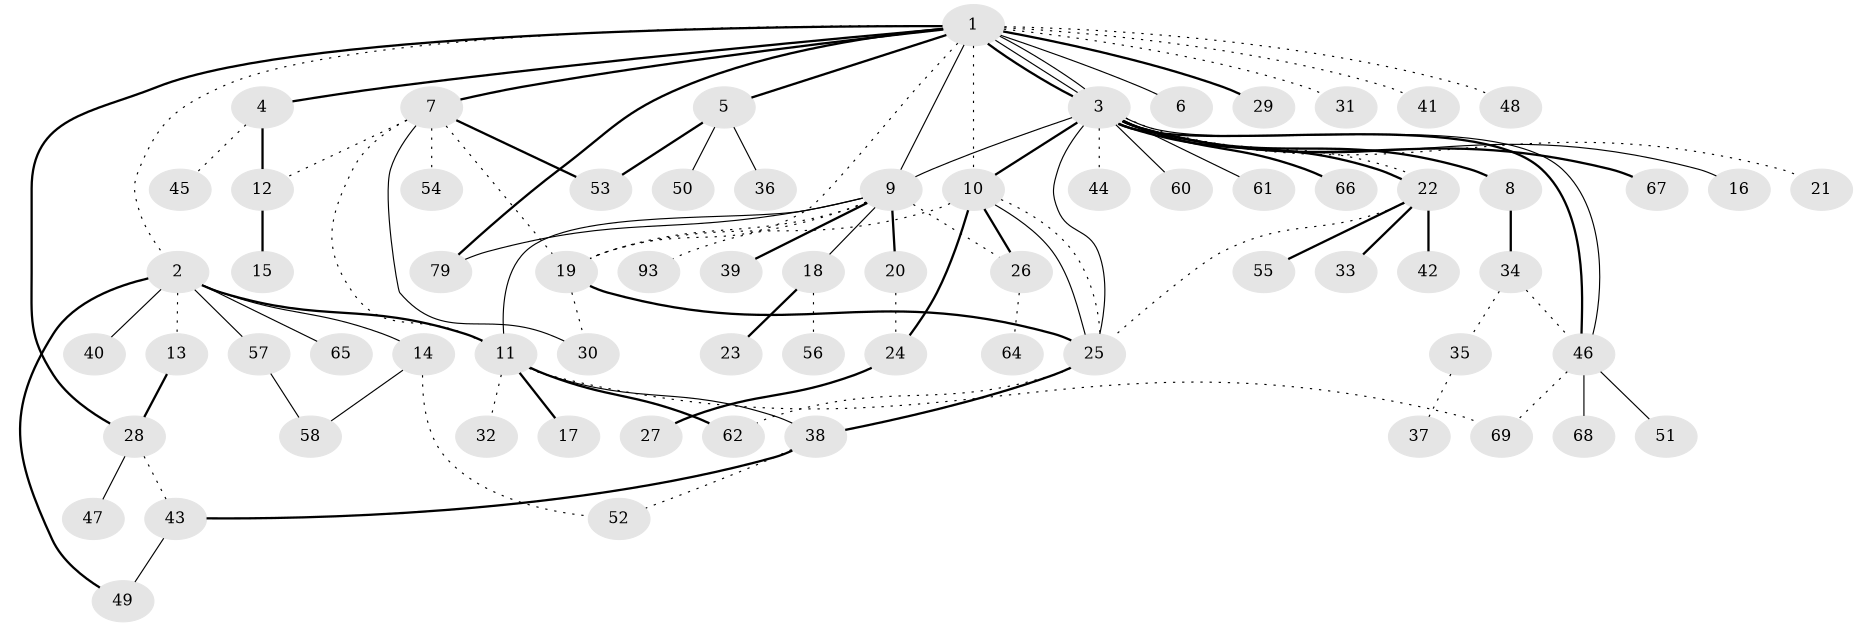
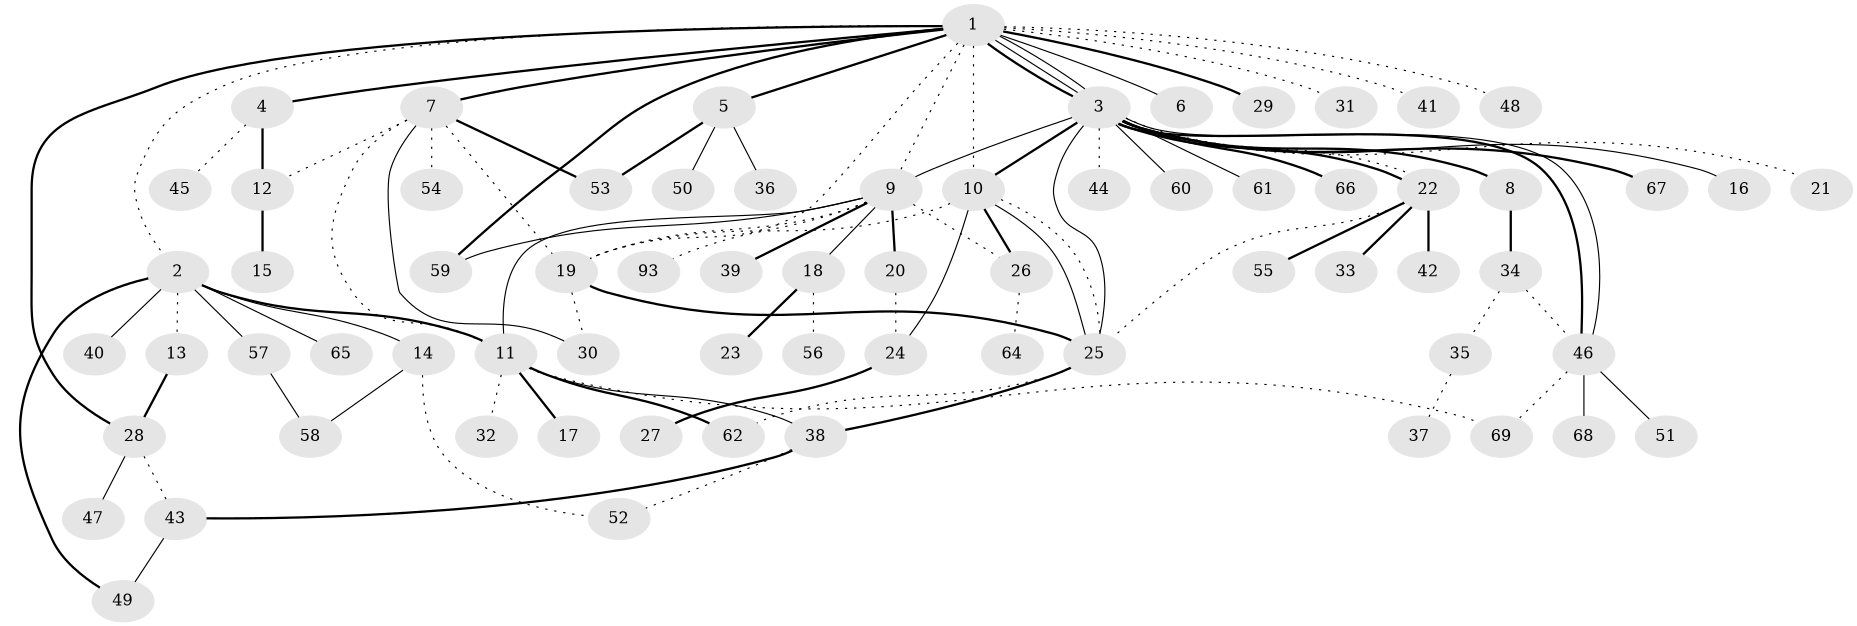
  graph {
    node [color=gray90 style=filled]
    edge [style=dotted]
    1
    2
    3
    4
    5
    6
    7
    9
    10
    19
    28
    29
    31
    41
    48
-   59 [label=79]
+   59
    11
    13
    14
    40
    49
    57
    65
    8
    16
    21
    22
    25
    44
    46
    60
    61
    66
    67
    12
    45
    36
    50
    53
    30
    54
    18
    20
    26
    39
    n46 [label=93]
    24
    43
    47
    17
    32
    38
    62
    69
    52
    58
    34
    33
    42
    55
    51
    68
    15
    35
    23
    56
    64
    27
    37
    1 -- 2
    1 -- 3 [style=bold]
    1 -- 3 [style=solid]
    1 -- 3 [style=solid]
    1 -- 4 [style=bold]
    1 -- 5 [style=bold]
    1 -- 6 [style=solid]
    1 -- 7 [style=bold]
-   1 -- 9 [style=solid]
+   1 -- 9
    1 -- 10
    1 -- 19
    1 -- 28 [style=bold]
    1 -- 29 [style=bold]
    1 -- 31
    1 -- 41
    1 -- 48
    1 -- 59 [style=bold]
    2 -- 11 [style=bold]
    2 -- 13
    2 -- 14 [style=solid]
    2 -- 40 [style=solid]
    2 -- 49 [style=bold]
    2 -- 57 [style=solid]
    2 -- 65 [style=solid]
    3 -- 9 [style=solid]
    3 -- 10 [style=bold]
    3 -- 8 [style=bold]
    3 -- 16 [style=solid]
    3 -- 21
    3 -- 22 [style=bold]
    3 -- 22
    3 -- 25 [style=solid]
    3 -- 44
    3 -- 46 [style=bold]
    3 -- 46 [style=solid]
    3 -- 60 [style=solid]
    3 -- 61 [style=solid]
    3 -- 66 [style=bold]
    3 -- 67 [style=bold]
    4 -- 12 [style=bold]
    4 -- 45
    5 -- 36 [style=solid]
    5 -- 50 [style=solid]
    5 -- 53 [style=bold]
    7 -- 19
    7 -- 11
    7 -- 12
    7 -- 53 [style=bold]
    7 -- 30 [style=solid]
    7 -- 54
    9 -- 19
    9 -- 59 [style=solid]
    9 -- 11 [style=solid]
    9 -- 18 [style=solid]
    9 -- 20 [style=bold]
    9 -- 26
    9 -- 39 [style=bold]
    9 -- n46
    10 -- 19
    10 -- 25 [style=solid]
    10 -- 25
    10 -- 26 [style=bold]
-   10 -- 24 [style=bold]
+   10 -- 24 [style=solid]
    19 -- 25 [style=bold]
    19 -- 30
    28 -- 43
    28 -- 47 [style=solid]
    11 -- 17 [style=bold]
    11 -- 32
    11 -- 38 [style=solid]
    11 -- 62 [style=bold]
    11 -- 69
    13 -- 28 [style=bold]
    14 -- 52
    14 -- 58 [style=solid]
    57 -- 58 [style=solid]
    8 -- 34 [style=bold]
    22 -- 25
    22 -- 33 [style=bold]
    22 -- 42 [style=bold]
    22 -- 55 [style=bold]
    25 -- 38 [style=bold]
    25 -- 62
    46 -- 69
    46 -- 51 [style=solid]
    46 -- 68 [style=solid]
    12 -- 15 [style=bold]
    18 -- 23 [style=bold]
    18 -- 56
    20 -- 24
    26 -- 64
    24 -- 27 [style=bold]
    43 -- 49 [style=solid]
    38 -- 43 [style=bold]
    38 -- 52
    34 -- 46
    34 -- 35
    35 -- 37
  }
